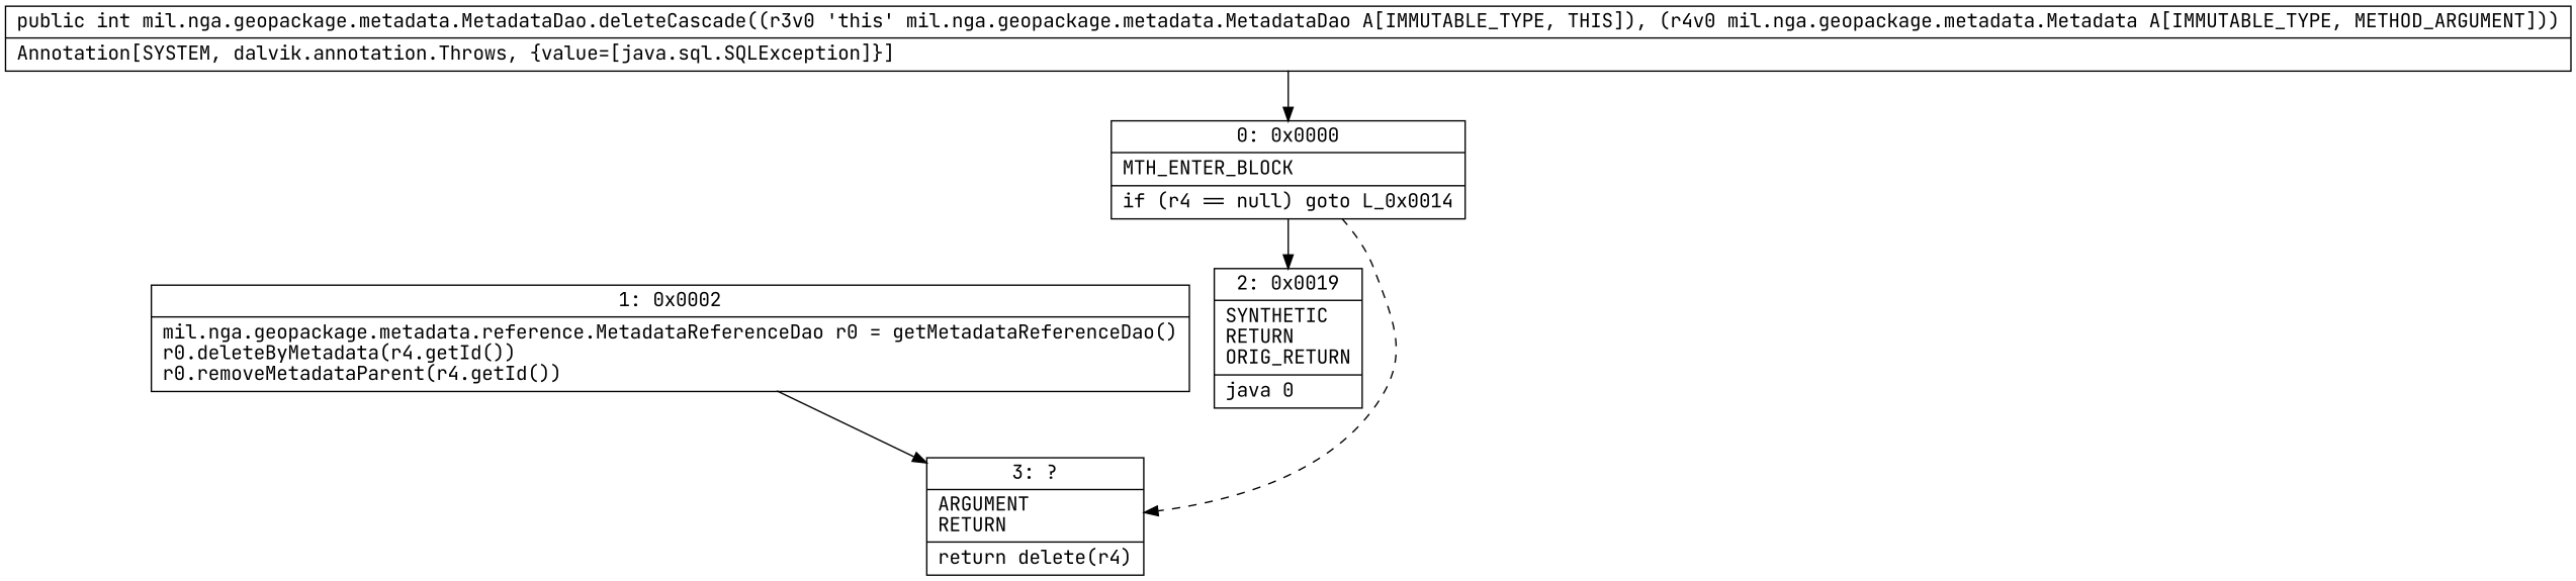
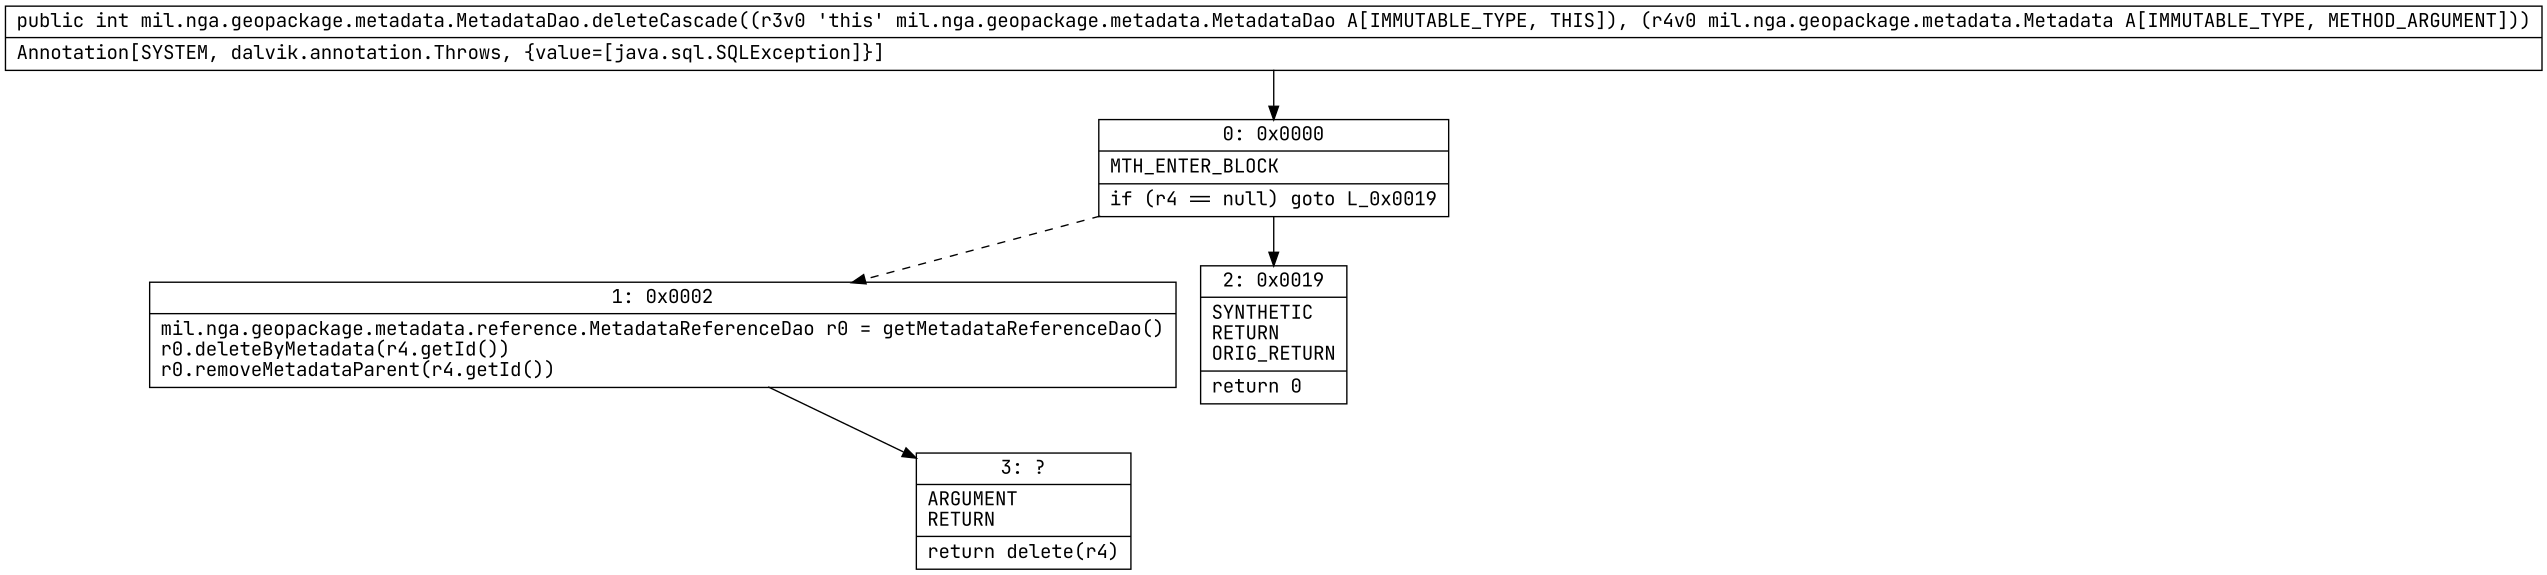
  digraph {
    fontname="JetBrains Mono"
    node [fontname="JetBrains Mono" shape=record]
    edge [fontname="JetBrains Mono"]
-   n1 [label="{0\:\ 0x0000|MTH_ENTER_BLOCK\l|if (r4 == null) goto L_0x0014\l}"]
+   n1 [label="{0\:\ 0x0000|MTH_ENTER_BLOCK\l|if (r4 == null) goto L_0x0019\l}"]
    n2 [label="{1\:\ 0x0002|mil.nga.geopackage.metadata.reference.MetadataReferenceDao r0 = getMetadataReferenceDao()\lr0.deleteByMetadata(r4.getId())\lr0.removeMetadataParent(r4.getId())\l}"]
-   n3 [label="{2\:\ 0x0019|SYNTHETIC\lRETURN\lORIG_RETURN\l|java 0\l}"]
+   n3 [label="{2\:\ 0x0019|SYNTHETIC\lRETURN\lORIG_RETURN\l|return 0\l}"]
    n4 [label="{3\:\ ?|ARGUMENT\lRETURN\l|return delete(r4)\l}"]
    n5 [label="{public int mil.nga.geopackage.metadata.MetadataDao.deleteCascade((r3v0 'this' mil.nga.geopackage.metadata.MetadataDao A[IMMUTABLE_TYPE, THIS]), (r4v0 mil.nga.geopackage.metadata.Metadata A[IMMUTABLE_TYPE, METHOD_ARGUMENT]))  | Annotation[SYSTEM, dalvik.annotation.Throws, \{value=[java.sql.SQLException]\}]\l}"]
-   n1 -> n4 [style=dashed]
+   n1 -> n2 [style=dashed]
    n1 -> n3
    n2 -> n4
    n5 -> n1
  }
